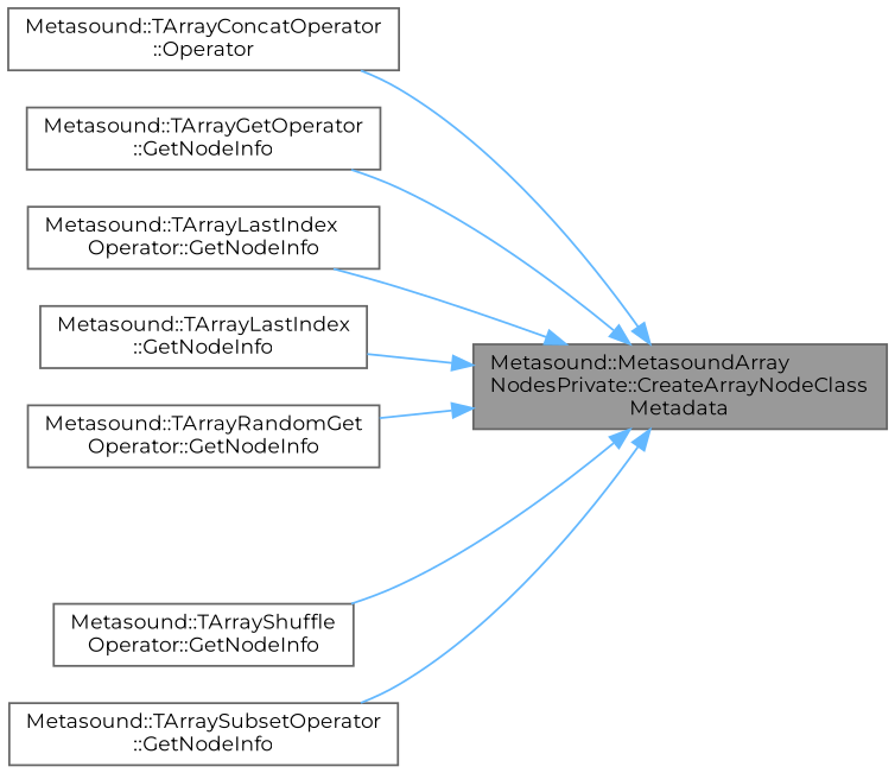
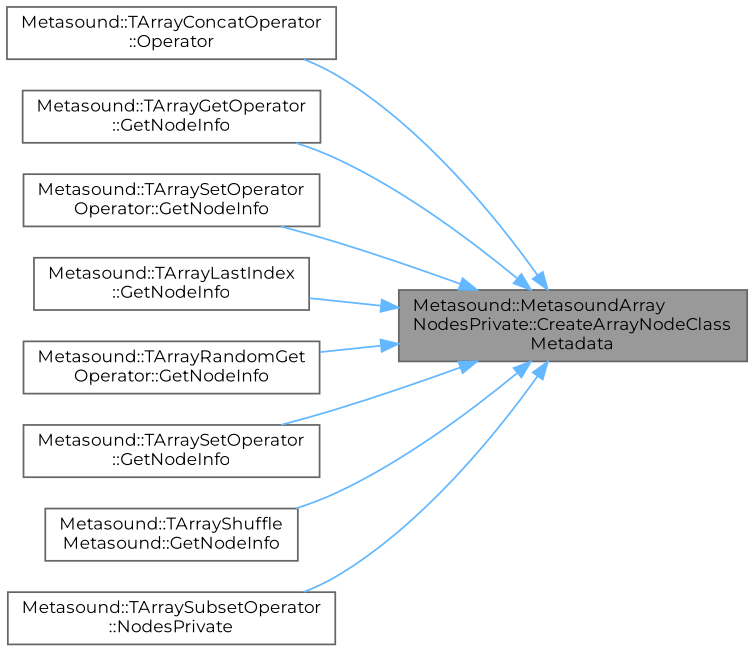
  digraph {
    fontname=Montserrat
    rankdir=RL
    node [color=grey40 fillcolor=white fontname=Montserrat fontsize=10 shape=box style=filled]
    edge [color=steelblue1 dir=back fontname=Montserrat fontsize=10 labelfontname=Helvetica labelfontsize=10 style=solid]
    n1 [color=gray40 fillcolor=grey60 fontcolor=black height=0.2 label="Metasound::MetasoundArray\lNodesPrivate::CreateArrayNodeClass\lMetadata" width=0.4]
    n2 [height=0.2 label="Metasound::TArrayConcatOperator\l::Operator" width=0.4]
    n3 [height=0.2 label="Metasound::TArrayGetOperator\l::GetNodeInfo" width=0.4]
-   n4 [height=0.2 label="Metasound::TArrayLastIndex\lOperator::GetNodeInfo" width=0.4]
+   n4 [height=0.2 label="Metasound::TArraySetOperator\lOperator::GetNodeInfo" width=0.4]
    n5 [height=0.2 label="Metasound::TArrayLastIndex\l::GetNodeInfo" width=0.4]
    n6 [height=0.2 label="Metasound::TArrayRandomGet\lOperator::GetNodeInfo" width=0.4]
-   n8 [height=0.2 label="Metasound::TArrayShuffle\lOperator::GetNodeInfo" width=0.4]
-   n9 [height=0.2 label="Metasound::TArraySubsetOperator\l::GetNodeInfo" width=0.4]
+   n7 [height=0.2 label="Metasound::TArraySetOperator\l::GetNodeInfo" width=0.4]
+   n8 [height=0.2 label="Metasound::TArrayShuffle\lMetasound::GetNodeInfo" width=0.4]
+   n9 [height=0.2 label="Metasound::TArraySubsetOperator\l::NodesPrivate" width=0.4]
    n1 -> n2
    n1 -> n3
    n1 -> n4
    n1 -> n5
    n1 -> n6
+   n1 -> n7
    n1 -> n8
    n1 -> n9
  }
